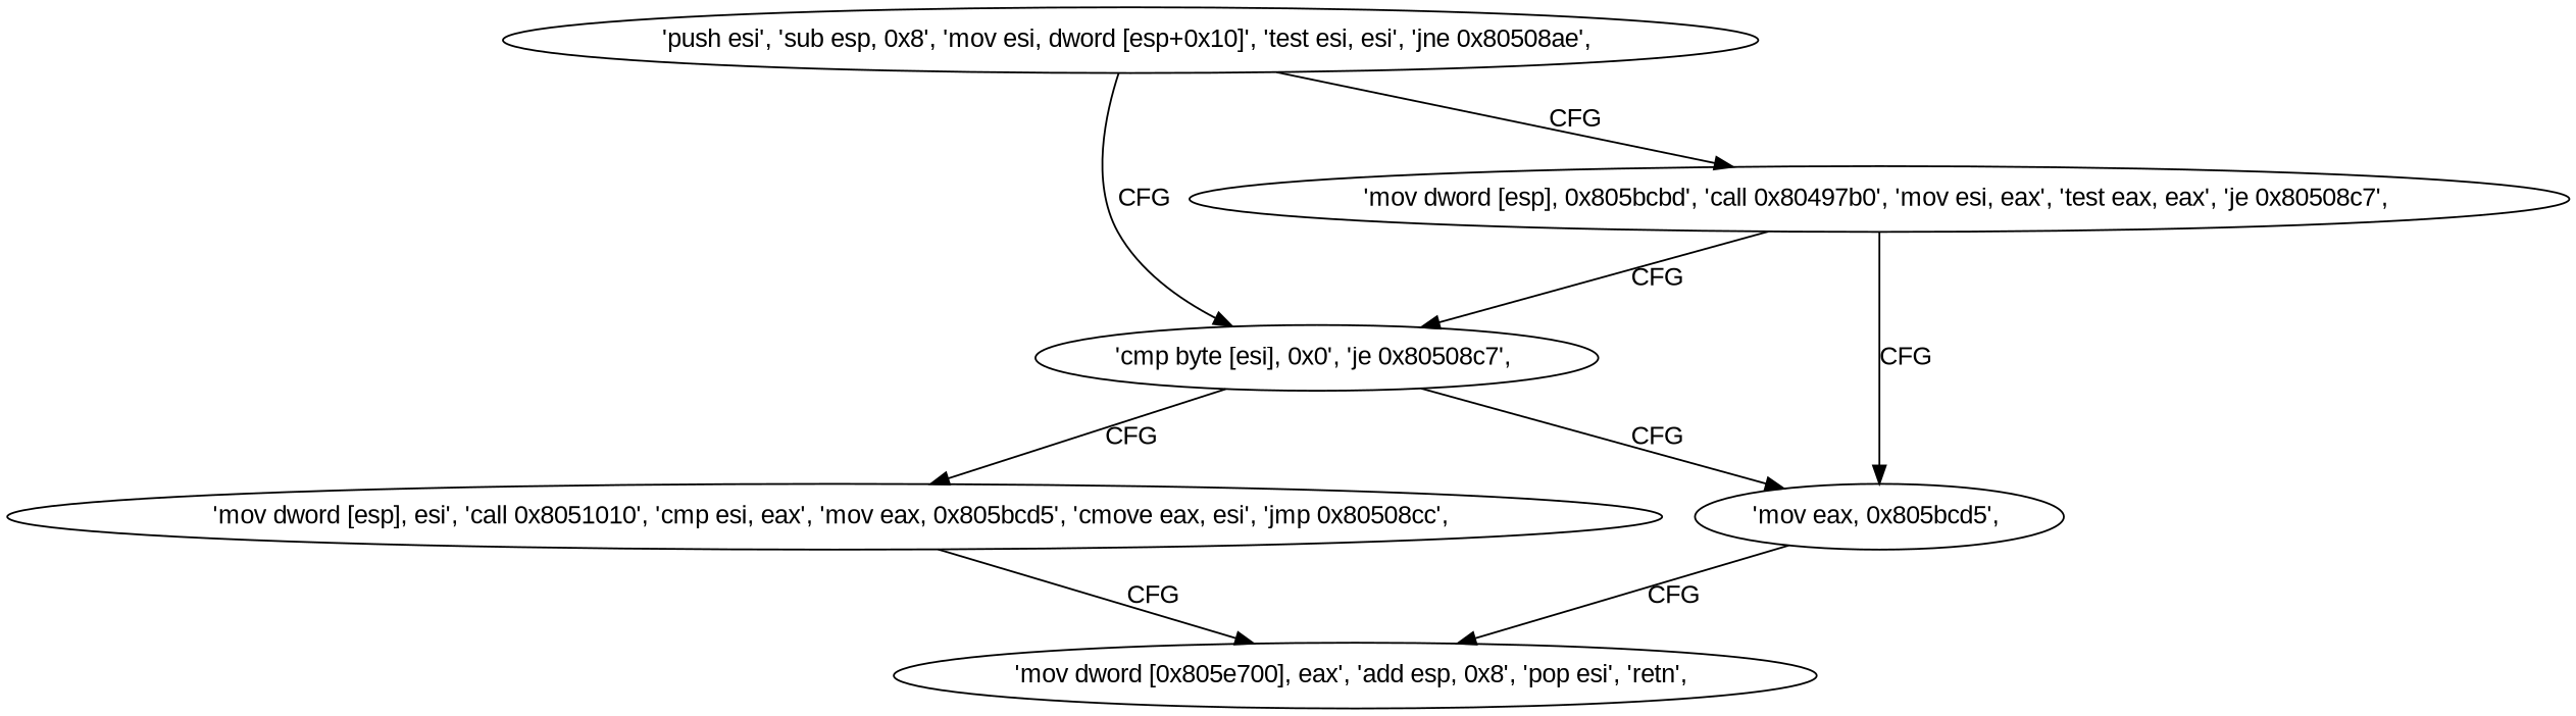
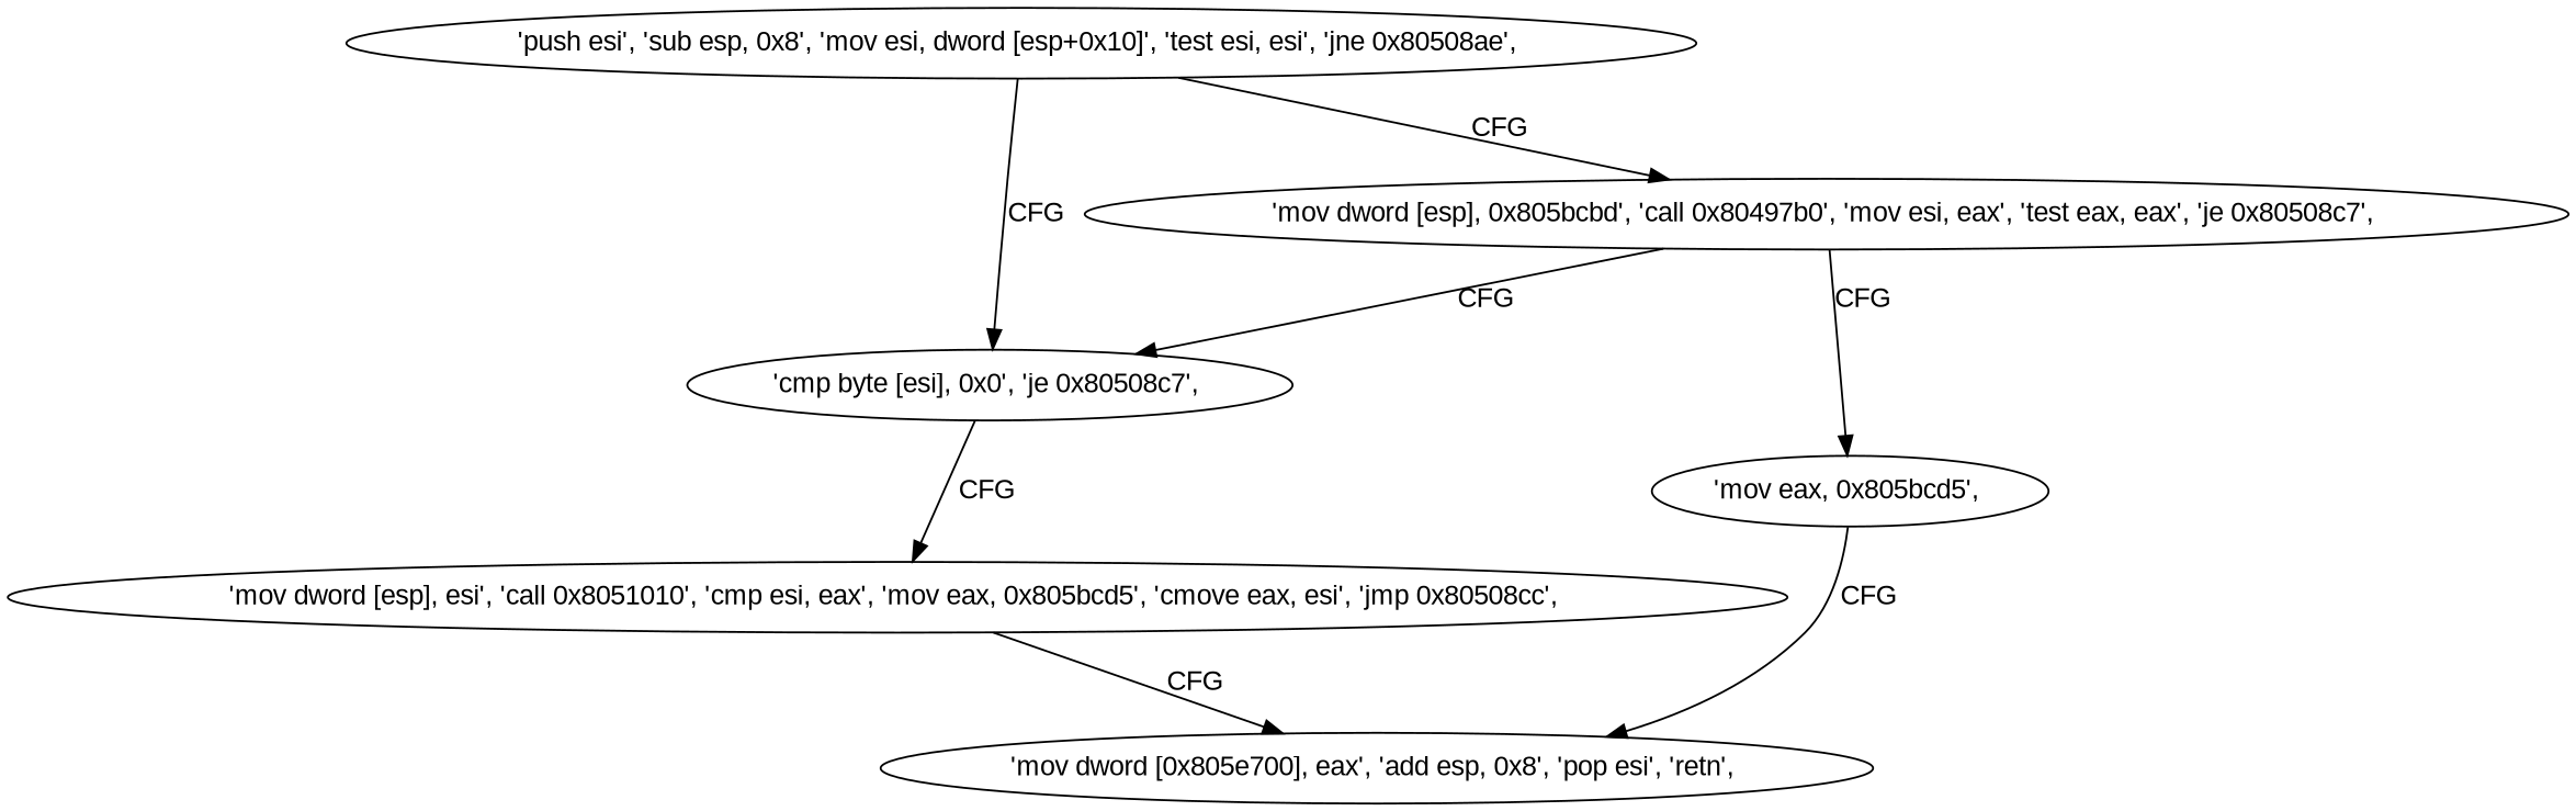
  digraph {
    fontname="Liberation Sans"
    node [fontname="Liberation Sans"]
    edge [fontname="Liberation Sans"]
    n1 [label="'push esi', 'sub esp, 0x8', 'mov esi, dword [esp+0x10]', 'test esi, esi', 'jne 0x80508ae', "]
    n2 [label="'cmp byte [esi], 0x0', 'je 0x80508c7', "]
    n3 [label="'mov dword [esp], 0x805bcbd', 'call 0x80497b0', 'mov esi, eax', 'test eax, eax', 'je 0x80508c7', "]
    n4 [label="'mov eax, 0x805bcd5', "]
    n5 [label="'mov dword [esp], esi', 'call 0x8051010', 'cmp esi, eax', 'mov eax, 0x805bcd5', 'cmove eax, esi', 'jmp 0x80508cc', "]
    n6 [label="'mov dword [0x805e700], eax', 'add esp, 0x8', 'pop esi', 'retn', "]
    n1 -> n2 [label=CFG]
    n1 -> n3 [label=CFG]
-   n2 -> n4 [label=CFG]
    n2 -> n5 [label=CFG]
    n3 -> n2 [label=CFG]
    n3 -> n4 [label=CFG]
    n4 -> n6 [label=CFG]
    n5 -> n6 [label=CFG]
  }
